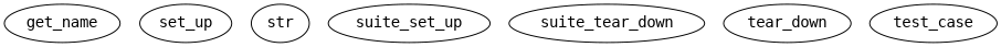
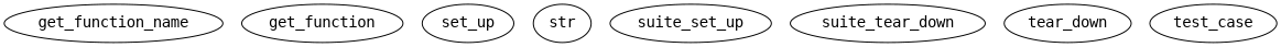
  digraph {
    fontname="DejaVu Sans Mono"
    node [fontname="DejaVu Sans Mono"]
-   get_name
+   get_function_name
+   get_name [label=get_function]
    set_up
    str
    suite_set_up
    suite_tear_down
    tear_down
    test_case
  }
